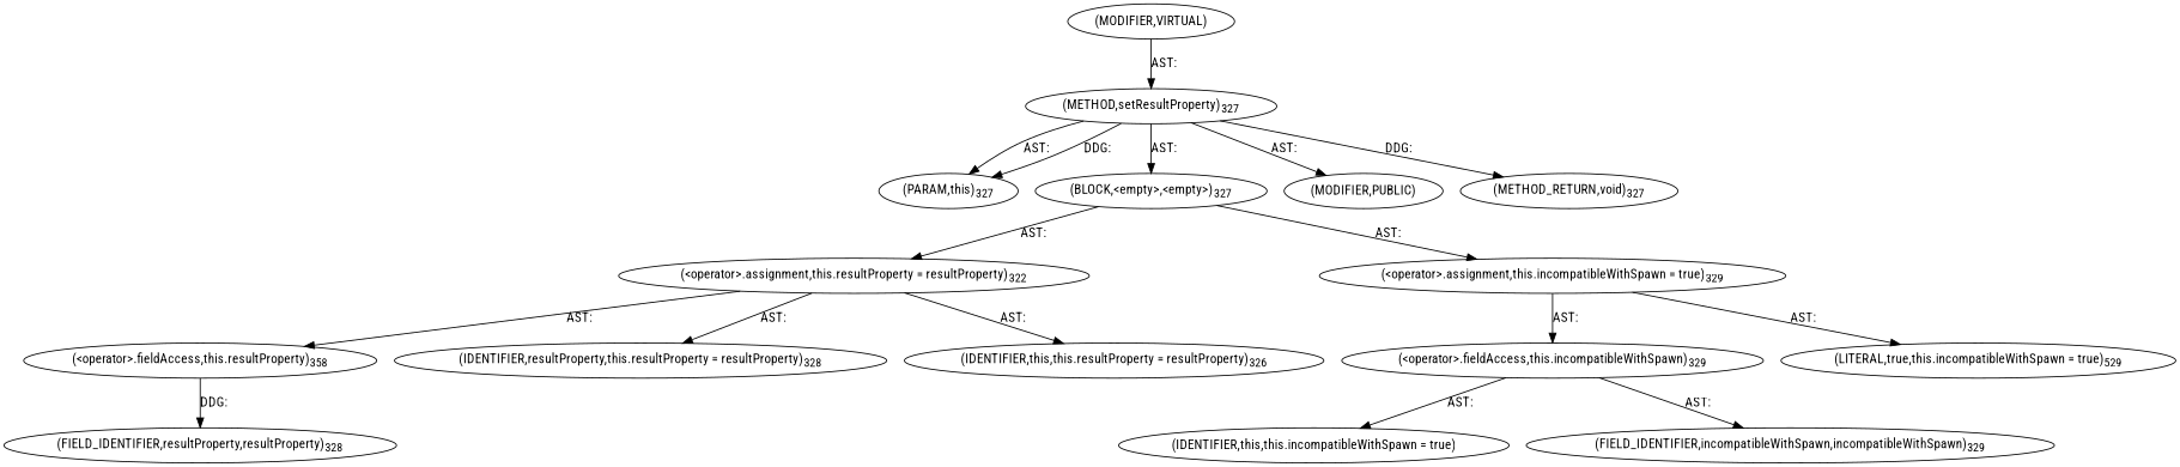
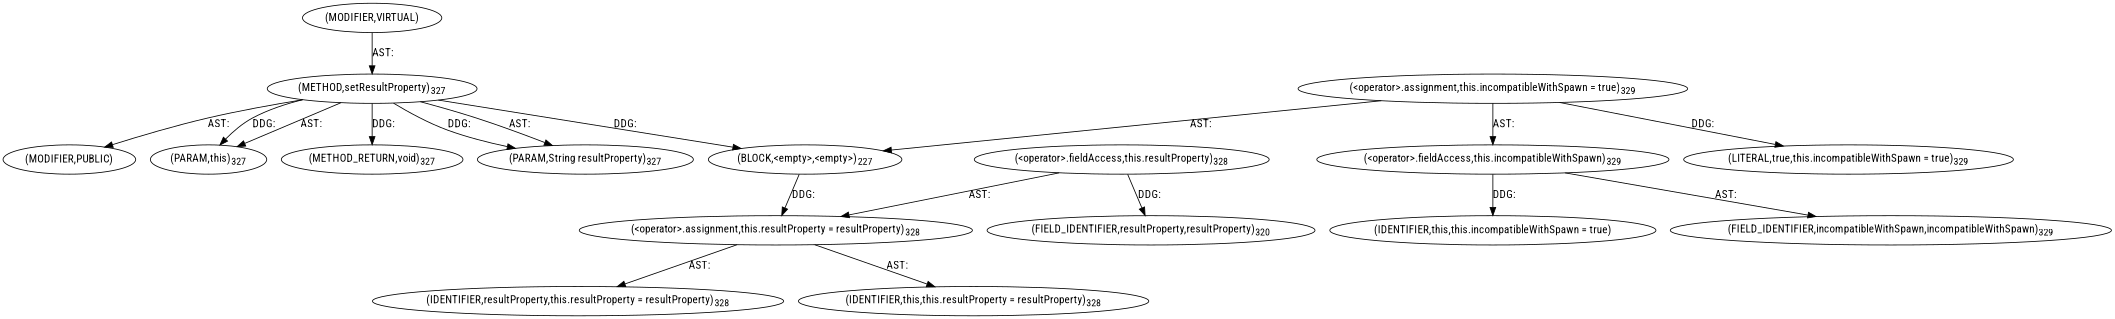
  digraph {
    fontname="Roboto Condensed"
    node [fontname="Roboto Condensed"]
    edge [fontname="Roboto Condensed"]
    n1 [label=<(METHOD,setResultProperty)<SUB>327</SUB>>]
    n2 [label=<(PARAM,this)<SUB>327</SUB>>]
-   n4 [label=<(BLOCK,&lt;empty&gt;,&lt;empty&gt;)<SUB>327</SUB>>]
+   n3 [label=<(PARAM,String resultProperty)<SUB>327</SUB>>]
+   n4 [label=<(BLOCK,&lt;empty&gt;,&lt;empty&gt;)<SUB>227</SUB>>]
    n5 [label=<(MODIFIER,PUBLIC)>]
    n6 [label=<(METHOD_RETURN,void)<SUB>327</SUB>>]
-   n7 [label=<(&lt;operator&gt;.assignment,this.resultProperty = resultProperty)<SUB>322</SUB>>]
+   n7 [label=<(&lt;operator&gt;.assignment,this.resultProperty = resultProperty)<SUB>328</SUB>>]
    n8 [label=<(&lt;operator&gt;.assignment,this.incompatibleWithSpawn = true)<SUB>329</SUB>>]
    n9 [label=<(MODIFIER,VIRTUAL)>]
-   n10 [label=<(&lt;operator&gt;.fieldAccess,this.resultProperty)<SUB>358</SUB>>]
+   n10 [label=<(&lt;operator&gt;.fieldAccess,this.resultProperty)<SUB>328</SUB>>]
    n11 [label=<(IDENTIFIER,resultProperty,this.resultProperty = resultProperty)<SUB>328</SUB>>]
-   n12 [label=<(IDENTIFIER,this,this.resultProperty = resultProperty)<SUB>326</SUB>>]
+   n12 [label=<(IDENTIFIER,this,this.resultProperty = resultProperty)<SUB>328</SUB>>]
    n13 [label=<(&lt;operator&gt;.fieldAccess,this.incompatibleWithSpawn)<SUB>329</SUB>>]
-   n14 [label=<(LITERAL,true,this.incompatibleWithSpawn = true)<SUB>529</SUB>>]
-   n15 [label=<(FIELD_IDENTIFIER,resultProperty,resultProperty)<SUB>328</SUB>>]
+   n14 [label=<(LITERAL,true,this.incompatibleWithSpawn = true)<SUB>329</SUB>>]
+   n15 [label=<(FIELD_IDENTIFIER,resultProperty,resultProperty)<SUB>320</SUB>>]
    n16 [label=<(IDENTIFIER,this,this.incompatibleWithSpawn = true)>]
    n17 [label=<(FIELD_IDENTIFIER,incompatibleWithSpawn,incompatibleWithSpawn)<SUB>329</SUB>>]
    n1 -> n2 [label="AST: "]
    n1 -> n2 [label="DDG: "]
-   n1 -> n4 [label="AST: "]
+   n1 -> n3 [label="AST: "]
+   n1 -> n3 [label="DDG: "]
+   n1 -> n4 [label="DDG: "]
    n1 -> n5 [label="AST: "]
    n1 -> n6 [label="DDG: "]
-   n4 -> n7 [label="AST: "]
-   n4 -> n8 [label="AST: "]
-   n7 -> n10 [label="AST: "]
+   n4 -> n7 [label="DDG: "]
+   n8 -> n4 [label="AST: "]
+   n10 -> n7 [label="AST: "]
    n7 -> n11 [label="AST: "]
    n7 -> n12 [label="AST: "]
    n8 -> n13 [label="AST: "]
-   n8 -> n14 [label="AST: "]
+   n8 -> n14 [label="DDG: "]
    n9 -> n1 [label="AST: "]
    n10 -> n15 [label="DDG: "]
-   n13 -> n16 [label="AST: "]
+   n13 -> n16 [label="DDG: "]
    n13 -> n17 [label="AST: "]
  }
